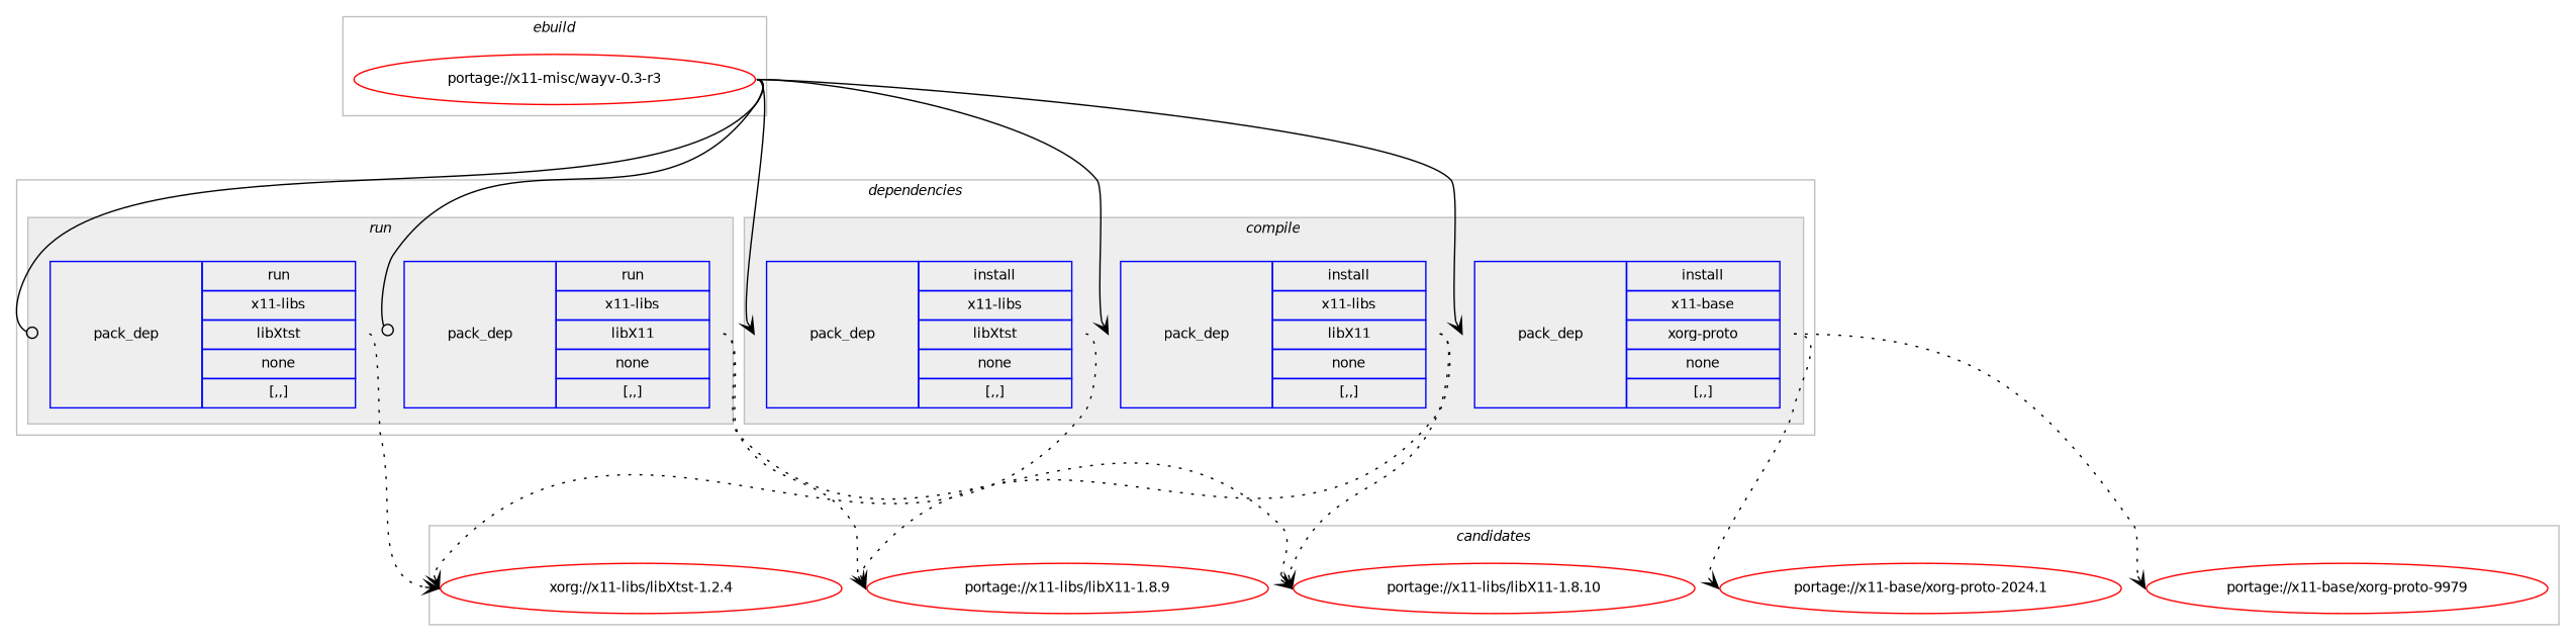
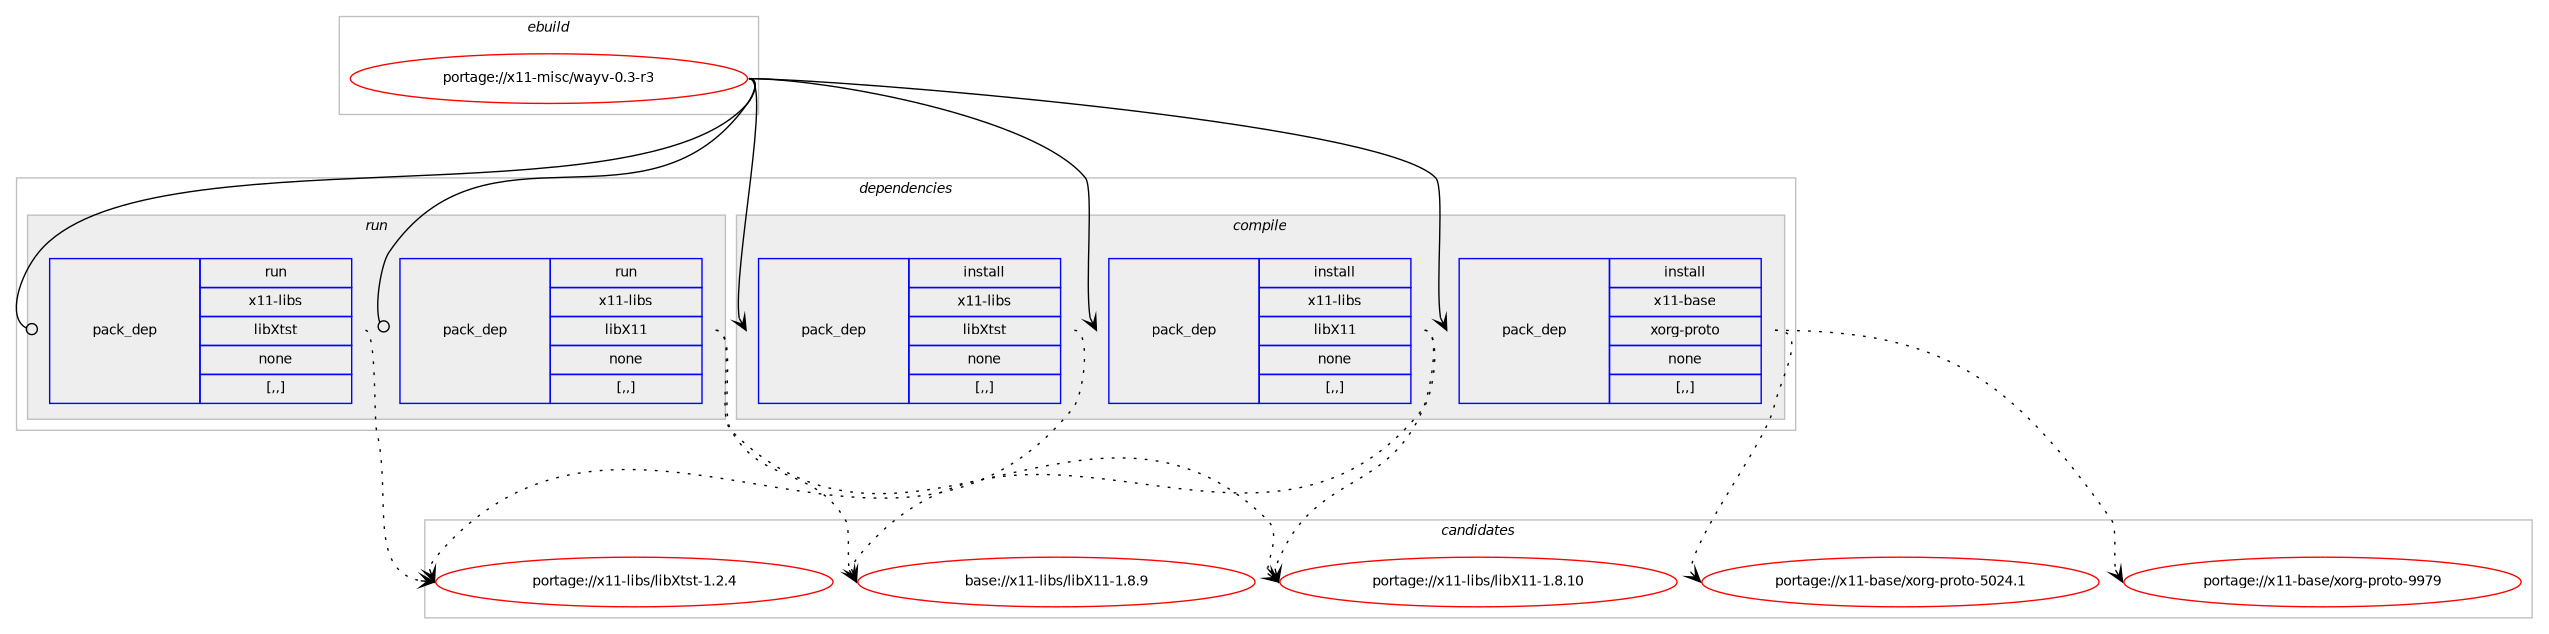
  digraph {
    compound=true
    concentrate=true
    fontname=Helvetica
    fontsize=10
    newrank=true
    rankdir=TB
    ranksep=1.5
    node [color=red fontname=Helvetica fontsize=10]
    edge [arrowhead=vee headport=w style=dotted tailport=e weight=100]
    n1 [label="portage://x11-misc/wayv-0.3-r3" width=4]
    n2 [color=blue label=<<TABLE BORDER="0" CELLBORDER="1" CELLSPACING="0" CELLPADDING="4" WIDTH="220"><TR><TD ROWSPAN="6" CELLPADDING="30">pack_dep</TD></TR><TR><TD WIDTH="110">install</TD></TR><TR><TD>x11-base</TD></TR><TR><TD>xorg-proto</TD></TR><TR><TD>none</TD></TR><TR><TD>[,,]</TD></TR></TABLE>> shape=none]
    n3 [color=blue label=<<TABLE BORDER="0" CELLBORDER="1" CELLSPACING="0" CELLPADDING="4" WIDTH="220"><TR><TD ROWSPAN="6" CELLPADDING="30">pack_dep</TD></TR><TR><TD WIDTH="110">install</TD></TR><TR><TD>x11-libs</TD></TR><TR><TD>libX11</TD></TR><TR><TD>none</TD></TR><TR><TD>[,,]</TD></TR></TABLE>> shape=none]
    n4 [color=blue label=<<TABLE BORDER="0" CELLBORDER="1" CELLSPACING="0" CELLPADDING="4" WIDTH="220"><TR><TD ROWSPAN="6" CELLPADDING="30">pack_dep</TD></TR><TR><TD WIDTH="110">install</TD></TR><TR><TD>x11-libs</TD></TR><TR><TD>libXtst</TD></TR><TR><TD>none</TD></TR><TR><TD>[,,]</TD></TR></TABLE>> shape=none]
    n5 [color=blue label=<<TABLE BORDER="0" CELLBORDER="1" CELLSPACING="0" CELLPADDING="4" WIDTH="220"><TR><TD ROWSPAN="6" CELLPADDING="30">pack_dep</TD></TR><TR><TD WIDTH="110">run</TD></TR><TR><TD>x11-libs</TD></TR><TR><TD>libX11</TD></TR><TR><TD>none</TD></TR><TR><TD>[,,]</TD></TR></TABLE>> shape=none]
    n6 [color=blue label=<<TABLE BORDER="0" CELLBORDER="1" CELLSPACING="0" CELLPADDING="4" WIDTH="220"><TR><TD ROWSPAN="6" CELLPADDING="30">pack_dep</TD></TR><TR><TD WIDTH="110">run</TD></TR><TR><TD>x11-libs</TD></TR><TR><TD>libXtst</TD></TR><TR><TD>none</TD></TR><TR><TD>[,,]</TD></TR></TABLE>> shape=none]
    n7 [label="portage://x11-base/xorg-proto-9979" width=4]
-   n8 [label="portage://x11-base/xorg-proto-2024.1" width=4]
+   n8 [label="portage://x11-base/xorg-proto-5024.1" width=4]
    n9 [label="portage://x11-libs/libX11-1.8.10" width=4]
-   n10 [label="portage://x11-libs/libX11-1.8.9" width=4]
-   n11 [label="xorg://x11-libs/libXtst-1.2.4" width=4]
+   n10 [label="base://x11-libs/libX11-1.8.9" width=4]
+   n11 [label="portage://x11-libs/libXtst-1.2.4" width=4]
    subgraph cluster_1 {
      color=gray
      label=<<i>ebuild</i>>
      n1
    }
    subgraph cluster_2 {
      color=gray
      label=<<i>dependencies</i>>
      subgraph cluster_3 {
        color=gray
        fillcolor="#eeeeee"
        label=<<i>compile</i>>
        style=filled
        subgraph sub_4 {
          color=gray
          fillcolor="#eeeeee"
          label=<<i>compile</i>>
          style=filled
          n2
        }
        subgraph sub_5 {
          color=gray
          fillcolor="#eeeeee"
          label=<<i>compile</i>>
          style=filled
          n3
        }
        subgraph sub_6 {
          color=gray
          fillcolor="#eeeeee"
          label=<<i>compile</i>>
          style=filled
          n4
        }
      }
      subgraph cluster_7 {
        color=gray
        fillcolor="#eeeeee"
        label=<<i>compile and run</i>>
        style=filled
      }
      subgraph cluster_8 {
        color=gray
        fillcolor="#eeeeee"
        label=<<i>run</i>>
        style=filled
        subgraph sub_9 {
          color=gray
          fillcolor="#eeeeee"
          label=<<i>run</i>>
          style=filled
          n5
        }
        subgraph sub_10 {
          color=gray
          fillcolor="#eeeeee"
          label=<<i>run</i>>
          style=filled
          n6
        }
      }
    }
    subgraph cluster_11 {
      color=gray
      label=<<i>candidates</i>>
      rank=same
      subgraph sub_12 {
        color=black
        label=<<i>candidates</i>>
        nodesep=1
        rank=same
        n7
        n8
      }
      subgraph sub_13 {
        color=black
        label=<<i>candidates</i>>
        nodesep=1
        rank=same
        n9
        n10
      }
      subgraph sub_14 {
        color=black
        label=<<i>candidates</i>>
        nodesep=1
        rank=same
        n11
      }
      subgraph sub_15 {
        color=black
        label=<<i>candidates</i>>
        nodesep=1
        rank=same
        n9
        n10
      }
      subgraph sub_16 {
        color=black
        label=<<i>candidates</i>>
        nodesep=1
        rank=same
        n11
      }
    }
    n1 -> n2 [style=solid weight=20]
    n1 -> n3 [style=solid weight=20]
    n1 -> n4 [style=solid weight=20]
    n1 -> n5 [arrowhead=odot style=solid weight=20]
    n1 -> n6 [arrowhead=odot style=solid weight=20]
    n2 -> n7
    n2 -> n8
    n3 -> n9
    n3 -> n10
    n4 -> n11
    n5 -> n9
    n5 -> n10
    n6 -> n11
  }
